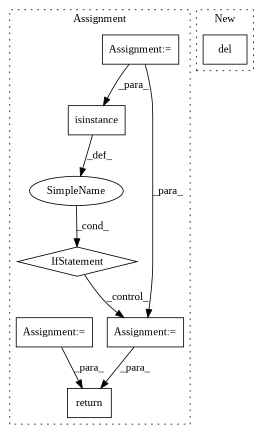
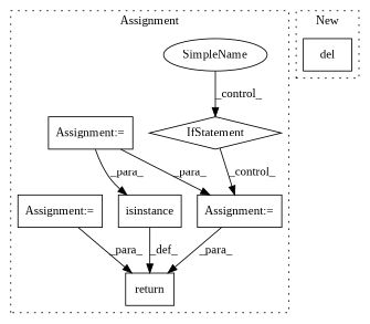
  digraph {
    fontname="Liberation Serif"
    node [a=7 fontname="Liberation Serif" l=1 shape=box]
    edge [fontname="Liberation Serif"]
    n1 [a=32 l="11,1" label=isinstance s="1236,1257"]
    n2 [a=25 l="4,2" label=IfStatement s="1232,1258" shape=diamond]
    n3 [a=42 label=SimpleName shape=ellipse l=""]
    n4 [label="Assignment:=" s=1273]
    n5 [l=5 label="Assignment:=" s=1028]
    n6 [a=41 l=7 label=return s=1324]
    n7 [label="Assignment:=" s=1043]
    n8 [a=32 l="4,1" label=del s="1006,1015"]
    subgraph cluster_1 {
      label=Assignment
      style=dotted
      n1
      n2
      n3
      n4
      n5
      n6
      n7
    }
    subgraph cluster_2 {
      label=New
      style=dotted
      n8
    }
-   n1 -> n3 [label=_def_]
+   n1 -> n6 [label=_def_]
    n2 -> n4 [label=_control_]
-   n3 -> n2 [label=_cond_]
+   n3 -> n2 [label=_control_]
    n4 -> n6 [label=_para_]
    n5 -> n1 [label=_para_]
    n5 -> n4 [label=_para_]
    n7 -> n6 [label=_para_]
  }
